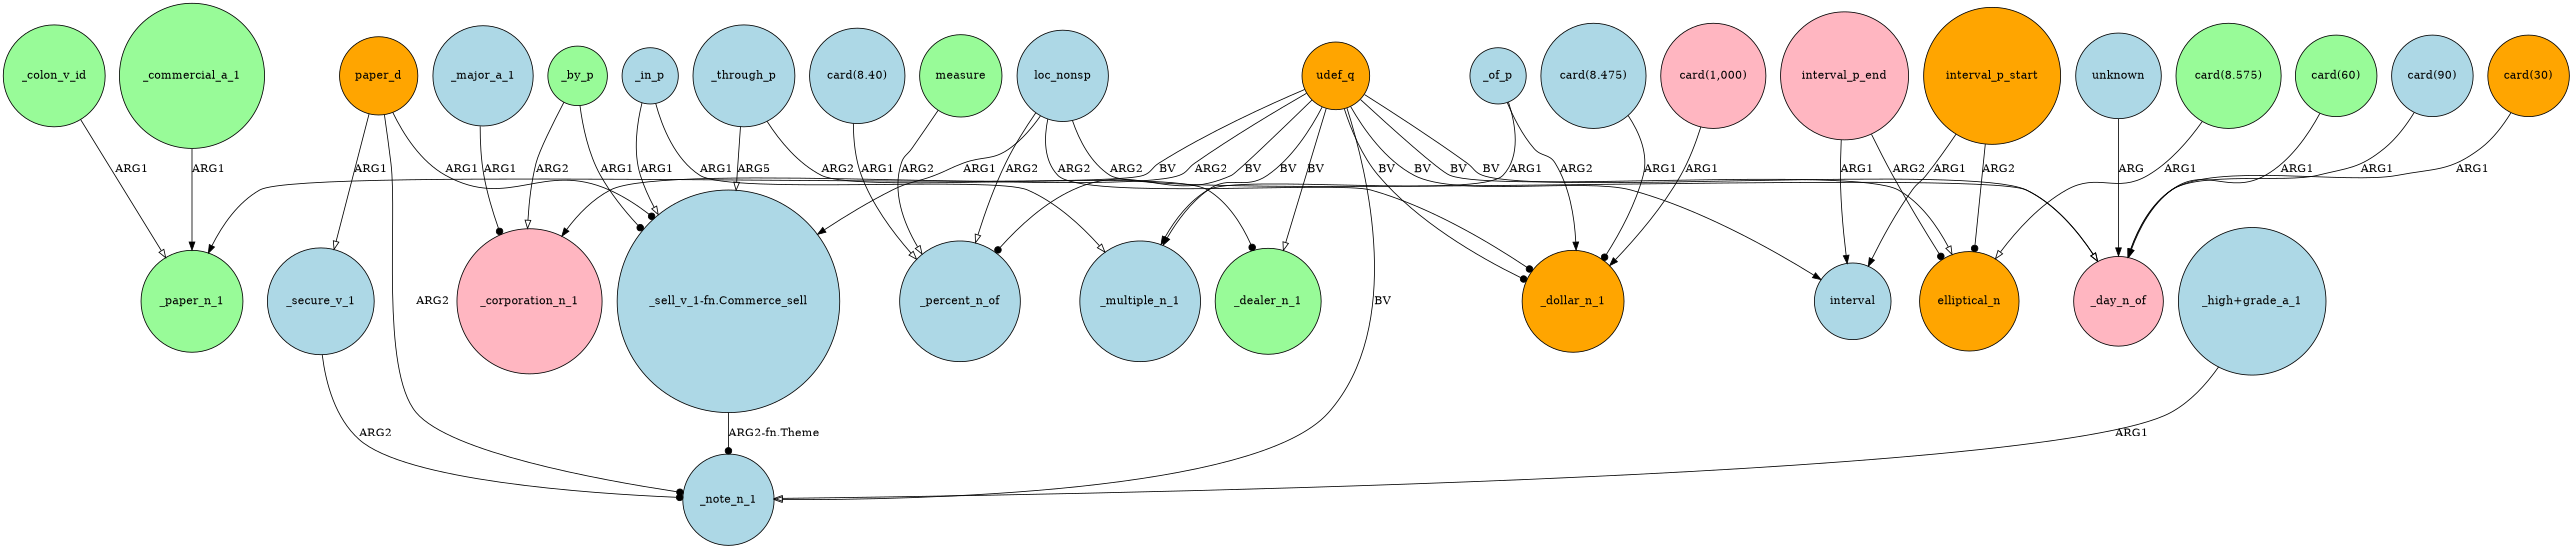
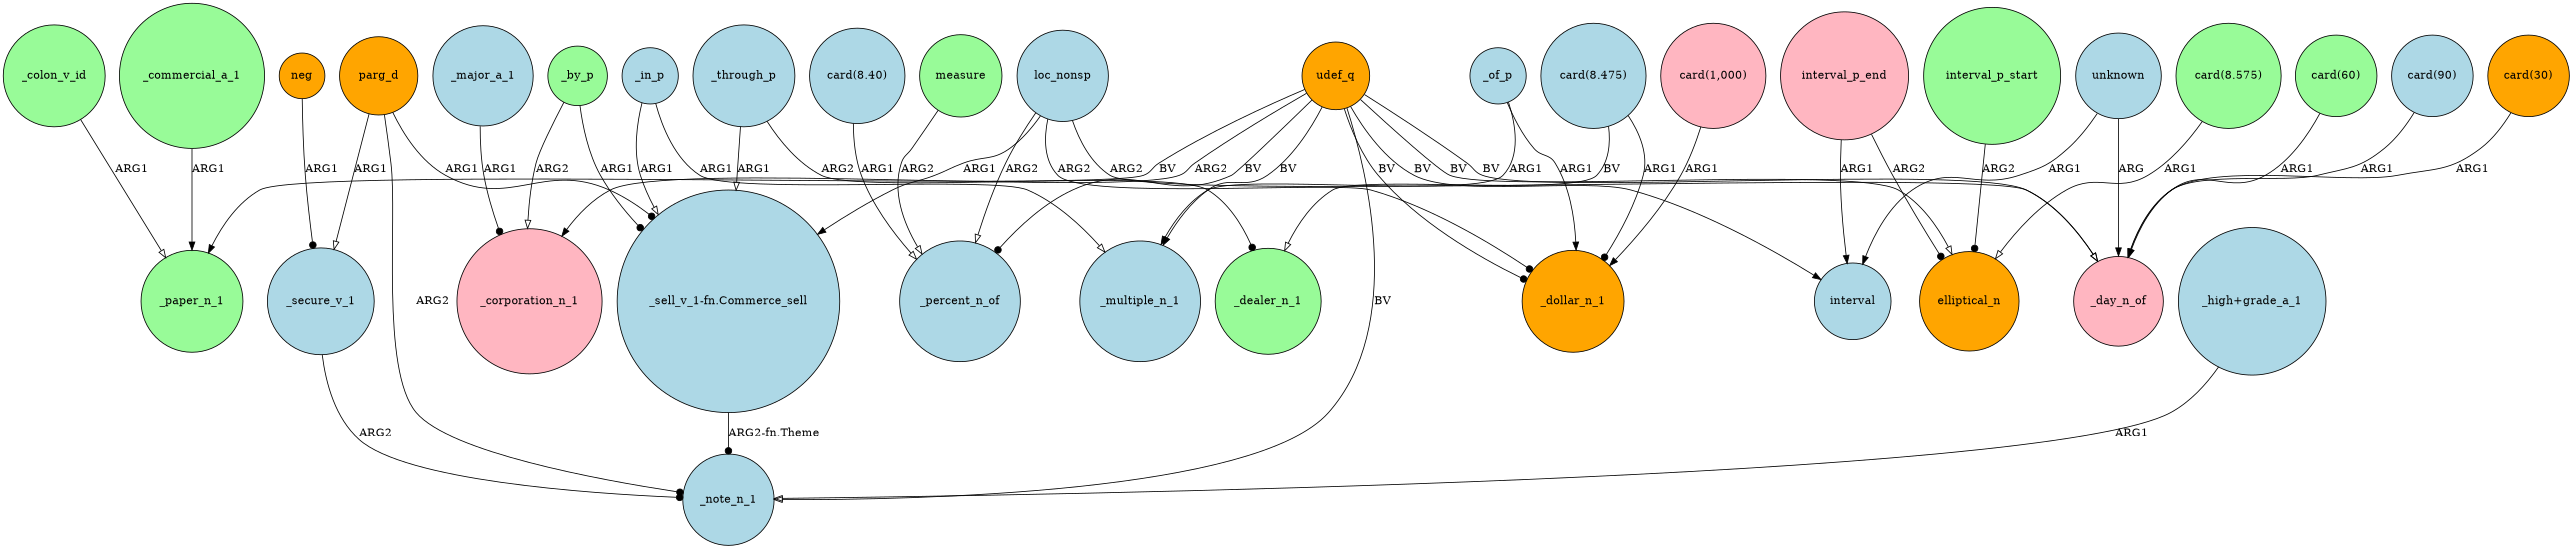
  digraph {
    node [fillcolor=lightblue shape=circle style=filled]
    edge [arrowhead=onormal]
    _colon_v_id [fillcolor=palegreen]
    _paper_n_1 [fillcolor=palegreen]
    _day_n_of [fillcolor=lightpink]
    loc_nonsp
    _percent_n_of
    "_sell_v_1-fn.Commerce_sell"
    _dollar_n_1 [fillcolor=orange]
    _note_n_1
    udef_q [fillcolor=orange]
    interval
    _multiple_n_1
    elliptical_n [fillcolor=orange]
    _corporation_n_1 [fillcolor=lightpink]
    _dealer_n_1 [fillcolor=palegreen]
    unknown
    "card(8.475)"
    _by_p [fillcolor=palegreen]
    _in_p
    interval_p_end [fillcolor=lightpink]
-   parg_d [fillcolor=orange label=paper_d]
+   parg_d [fillcolor=orange]
    _secure_v_1
    "card(8.575)" [fillcolor=palegreen]
    "card(60)" [fillcolor=palegreen]
-   interval_p_start [fillcolor=orange]
+   interval_p_start [fillcolor=palegreen]
    "card(1,000)" [fillcolor=lightpink]
    "card(8.40)"
    _through_p
    measure [fillcolor=palegreen]
    _of_p
    "card(90)"
+   neg [fillcolor=orange]
    _commercial_a_1 [fillcolor=palegreen]
    _major_a_1
    "_high+grade_a_1"
    "card(30)" [fillcolor=orange]
    _colon_v_id -> _paper_n_1 [label=ARG1]
    loc_nonsp -> _day_n_of [label=ARG2]
    loc_nonsp -> _percent_n_of [label=ARG2]
    loc_nonsp -> "_sell_v_1-fn.Commerce_sell" [arrowhead=normal label=ARG1]
    loc_nonsp -> _dollar_n_1 [arrowhead=dot label=ARG2]
    "_sell_v_1-fn.Commerce_sell" -> _note_n_1 [arrowhead=dot label="ARG2-fn.Theme"]
    udef_q -> _paper_n_1 [arrowhead=normal label=BV]
    udef_q -> _day_n_of [label=BV]
    udef_q -> _percent_n_of [arrowhead=dot label=BV]
    udef_q -> _dollar_n_1 [arrowhead=dot label=BV]
    udef_q -> _note_n_1 [label=BV]
    udef_q -> interval [arrowhead=normal label=BV]
    udef_q -> _multiple_n_1 [arrowhead=normal label=BV]
    udef_q -> elliptical_n [label=BV]
    udef_q -> _corporation_n_1 [arrowhead=normal label=ARG2]
-   udef_q -> _dealer_n_1 [label=BV]
+   "card(8.475)" -> _dealer_n_1 [label=BV]
    unknown -> _day_n_of [arrowhead=normal label=ARG]
    "card(8.475)" -> _dollar_n_1 [arrowhead=dot label=ARG1]
    _by_p -> "_sell_v_1-fn.Commerce_sell" [arrowhead=dot label=ARG1]
    _by_p -> _corporation_n_1 [label=ARG2]
    _in_p -> "_sell_v_1-fn.Commerce_sell" [label=ARG1]
    _in_p -> _multiple_n_1 [label=ARG1]
    interval_p_end -> interval [arrowhead=normal label=ARG1]
    interval_p_end -> elliptical_n [arrowhead=dot label=ARG2]
    parg_d -> "_sell_v_1-fn.Commerce_sell" [arrowhead=dot label=ARG1]
    parg_d -> _note_n_1 [arrowhead=dot label=ARG2]
    parg_d -> _secure_v_1 [label=ARG1]
    _secure_v_1 -> _note_n_1 [arrowhead=dot label=ARG2]
    "card(8.575)" -> elliptical_n [label=ARG1]
    "card(60)" -> _day_n_of [label=ARG1]
-   interval_p_start -> interval [arrowhead=normal label=ARG1]
+   unknown -> interval [arrowhead=normal label=ARG1]
    interval_p_start -> elliptical_n [arrowhead=dot label=ARG2]
    "card(1,000)" -> _dollar_n_1 [arrowhead=normal label=ARG1]
    "card(8.40)" -> _percent_n_of [label=ARG1]
-   _through_p -> "_sell_v_1-fn.Commerce_sell" [label=ARG5]
+   _through_p -> "_sell_v_1-fn.Commerce_sell" [label=ARG1]
    _through_p -> _dealer_n_1 [arrowhead=dot label=ARG2]
    measure -> _percent_n_of [label=ARG2]
-   _of_p -> _dollar_n_1 [arrowhead=normal label=ARG2]
+   _of_p -> _dollar_n_1 [arrowhead=normal label=ARG1]
    _of_p -> _multiple_n_1 [arrowhead=normal label=ARG1]
    "card(90)" -> _day_n_of [arrowhead=normal label=ARG1]
+   neg -> _secure_v_1 [arrowhead=dot label=ARG1]
    _commercial_a_1 -> _paper_n_1 [arrowhead=normal label=ARG1]
    _major_a_1 -> _corporation_n_1 [arrowhead=dot label=ARG1]
    "_high+grade_a_1" -> _note_n_1 [label=ARG1]
    "card(30)" -> _day_n_of [label=ARG1]
  }
